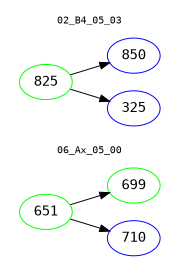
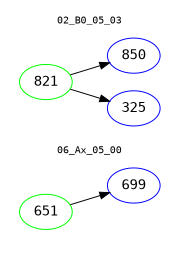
  digraph {
    fontname="DejaVu Sans Mono"
    rankdir=LR
    node [color=blue fontname="DejaVu Sans Mono"]
    edge [color=black fontname="DejaVu Sans Mono"]
    n1 [color=green label=651]
-   n2 [label=710]
-   n3 [color=green label=699]
-   n4 [color=green label=825]
+   n3 [label=699]
+   n4 [color=green label=821]
    n5 [label=325]
    n6 [label=850]
    subgraph cluster_1 {
      color=white
      fontsize=10
      label="06_Ax_05_00"
      n1
-     n2
      n3
    }
    subgraph cluster_2 {
      color=white
      fontsize=10
-     label="02_B4_05_03"
+     label="02_B0_05_03"
      n4
      n5
      n6
    }
-   n1 -> n2
    n1 -> n3
    n4 -> n5
    n4 -> n6
  }
